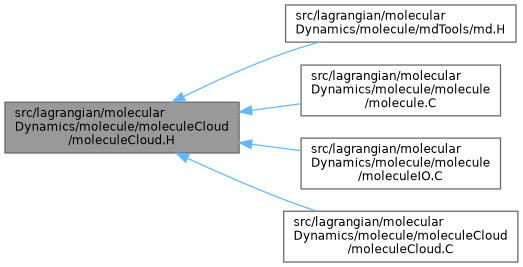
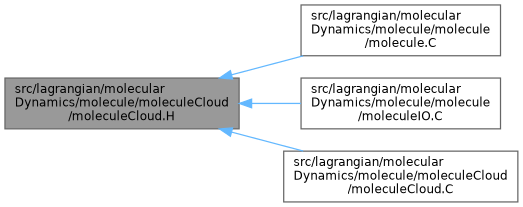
  digraph {
    rankdir=LR
    node [color=grey40 fillcolor=white fontname=Helvetica fontsize=10 shape=box style=filled]
    edge [color=steelblue1 dir=back fontname=Helvetica fontsize=10 labelfontname=Helvetica labelfontsize=10 style=solid]
    n1 [color=gray40 fillcolor=grey60 fontcolor=black height=0.2 label="src/lagrangian/molecular\lDynamics/molecule/moleculeCloud\l/moleculeCloud.H" width=0.4]
-   n2 [height=0.2 label="src/lagrangian/molecular\lDynamics/molecule/mdTools/md.H" width=0.4]
    n3 [height=0.2 label="src/lagrangian/molecular\lDynamics/molecule/molecule\l/molecule.C" width=0.4]
    n4 [height=0.2 label="src/lagrangian/molecular\lDynamics/molecule/molecule\l/moleculeIO.C" width=0.4]
    n5 [height=0.2 label="src/lagrangian/molecular\lDynamics/molecule/moleculeCloud\l/moleculeCloud.C" width=0.4]
-   n1 -> n2
    n1 -> n3
    n1 -> n4
    n1 -> n5
  }
